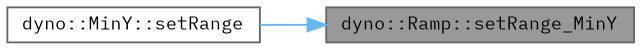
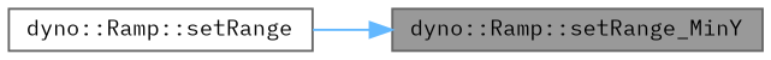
  digraph {
    rankdir=RL
    fontname="IBM Plex Mono"
    node [fontname="IBM Plex Mono" fontsize=10 shape=box style=filled]
    n1 [color=gray40 fillcolor=grey60 fontcolor=black height=0.2 label="dyno::Ramp::setRange_MinY" width=0.4]
-   n2 [color=grey40 fillcolor=white height=0.2 label="dyno::MinY::setRange" width=0.4]
+   n2 [color=grey40 fillcolor=white height=0.2 label="dyno::Ramp::setRange" width=0.4]
    n1 -> n2 [color=steelblue1 dir=back fontname="IBM Plex Mono" fontsize=10 labelfontname=Helvetica labelfontsize=10 style=solid]
  }
